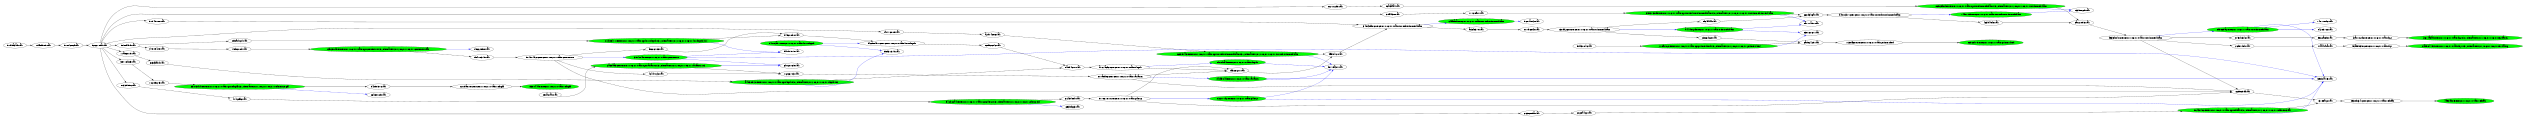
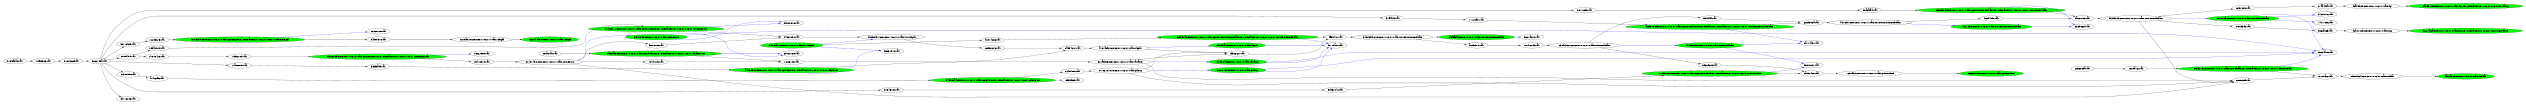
  strict digraph {
    fontname="DejaVu Serif"
    rankdir=LR
    node [fontname="DejaVu Serif"]
    edge [dynamic=false fontname="DejaVu Serif"]
    "007b68d3-val-"
    "238dd268-coerce-n1.r06.s1.Main.trimmed_bam"
    "65c6dc2e-val-"
    "a44d8c2f-exec-n1.r06.s1.Main.trimmed_bam" [fillcolor=green style=filled]
    "efc4f4f4-val-"
    "032071f2-exec-n1.r06.s1.Main.pileup" [fillcolor=green style=filled]
    "59e34a15-val-"
    "f8719a37-val-"
    "81dee411-extern-n1.r06.s1.Main.cp_low_depth-s3://niema-test/n1/r06/n1.r06.s1.lowdepth.tsv" [fillcolor=green style=filled]
    "d49c00b0-val-"
    "dbbd0515-val-"
    "055a0b2d-val-"
    "0671ccd9-val-"
    "e6acafa4-val-"
    "865c9f0d-extern-n1.r06.s1.Main.cp_untrimmed_bam-s3://niema-test/n1/r06/n1.r06.s1.untrimmed.bam" [fillcolor=green style=filled]
    "0a5b4c10-val-"
    "a761a2f2-coerce-n1.r06.s1.Main.depth"
    "df526c21-val-"
    "eb78ba4e-exec-n1.r06.s1.Main.depth" [fillcolor=green style=filled]
    "2a58aa5c-extern-n1.r06.s1.Main.cp_variants-s3://niema-test/n1/r06/n1.r06.s1.variants.vcf" [fillcolor=green style=filled]
    "1c2c6703-val-"
    "6b028769-val-"
    "0ecac1ab-val-"
    "39b3738f-extern-n1.r06.s1.Main.cp_sorted_untrimmed_bam-s3://niema-test/n1/r06/n1.r06.s1.untrimmed.sorted.bam" [fillcolor=green style=filled]
    "0a777a91-val-"
    "668d3b6a-val-"
    "11128fb1-val-"
    "11a56819-val-"
    "3c5f3add-val-"
    "a4b38913-extern-n1.r06.s1.Main.cp_depth-s3://niema-test/n1/r06/n1.r06.s1.depth.txt" [fillcolor=green style=filled]
    "11efb762-extern-n1.r06.s1.Main.cp_primer_bed-s3://niema-test/n1/r06/n1.r06.s1.primers.bed" [fillcolor=green style=filled]
    "53e16067-val-"
    "6a052429-val-"
    "1c50ff68-coerce-n1.r06.s1.Main.primer_bed"
    "131eeac2-val-"
    "e93edc34-coerce-n1.r06.s1.Main.ref_fas"
    "4a93ab85-exec-n1.r06.s1.Main.ref_fas" [fillcolor=green style=filled]
    "14f01059-exec-n1.r06.s1.Main.sorted_untrimmed_bam" [fillcolor=green style=filled]
    "033be6cd-val-"
    "e07aefe6-coerce-n1.r06.s1.Main.variants"
    "8259c9df-val-"
    "d4df904f-exec-n1.r06.s1.Main.variants" [fillcolor=green style=filled]
    "e69c8b79-exec-n1.r06.s1.Main.primer_bed" [fillcolor=green style=filled]
    "1df9d509-val-"
    "918dc06f-val-"
    "52cc7e9a-val-"
    "26368e9a-val-"
    "26c8a4c2-val-"
    "e64f275c-extern-n1.r06.s1.Main.cp_ref_fas-s3://niema-test/n1/r06/n1.r06.s1.reference.fas" [fillcolor=green style=filled]
    "26fe7d8b-val-"
    "27aa4dba-val-"
    "f6ab9b39-coerce-n1.r06.s1.Main.fq1"
    "8ad98415-intern-n1.r06.s1.Main.fq1-s3://niema-test/n1/r06/n1.r06.s1_R1.fastq" [fillcolor=green style=filled]
    "31ff4f28-val-"
    "348d3bf0-coerce-n1.r06.s1.Main.sorted_trimmed_bam"
    "ac5f8370-val-"
    "c4ff5aea-exec-n1.r06.s1.Main.sorted_trimmed_bam" [fillcolor=green style=filled]
    "5601a8d2-val-"
    "35073d1b-extern-n1.r06.s1.Main.cp_ref_gff-s3://niema-test/n1/r06/n1.r06.s1.reference.gff" [fillcolor=green style=filled]
    "26b3e125-val-"
    "9439857c-val-"
    "6015ae1e-coerce-n1.r06.s1.Main.ref_gff"
    n63 [label="3133955c-val-"]
    "a14c2ff6-val-"
    "942b82a4-extern-n1.r06.s1.Main.cp_pileup-s3://niema-test/n1/r06/n1.r06.s1.pileup.txt" [fillcolor=green style=filled]
    "f491cf07-coerce-n1.r06.s1.Main.sorted_untrimmed_bam"
    "95d3157b-val-"
    "463b49f8-val-"
    "5acc1093-val-"
    "f935f00b-coerce-n1.r06.s1.Main.untrimmed_bam"
    "4c4d7cd2-val-"
    "4ff9b4c1-val-"
    "5e718b35-val-"
    "9090f49d-val-"
    "915457e0-val-"
    "db71600e-val-"
    "722e9675-val-"
    "d780e428-val-"
    "9dd3004c-val-"
    "79f8200d-val-"
    "a2d74ce6-val-"
    "574e7492-coerce-n1.r06.s1.Main.consensus"
    "f251b045-exec-n1.r06.s1.Main.consensus" [fillcolor=green style=filled]
    "fe6867e3-val-"
    "5d9e69a2-exec-n1.r06.s1.Main.untrimmed_bam" [fillcolor=green style=filled]
    "e750b3dc-val-"
    "74011ed6-val-"
    "942857cc-val-"
    "e38044de-exec-n1.r06.s1.Main.ref_gff" [fillcolor=green style=filled]
    "6c45deeb-val-"
    "977e6181-coerce-n1.r06.s1.Main.pileup"
    "6ed522d6-val-"
    "cf9c30db-extern-n1.r06.s1.Main.cp_consensus-s3://niema-test/n1/r06/n1.r06.s1.consensus.fas" [fillcolor=green style=filled]
    "de41831b-val-"
    "dec22858-val-"
    "db25e497-coerce-n1.r06.s1.Main.low_depth"
    "94016a97-exec-n1.r06.s1.Main.low_depth" [fillcolor=green style=filled]
    "6539fcc3-val-"
    "97b9a3ad-val-"
    "9ce991a3-extern-n1.r06.s1.Main.cp_sorted_trimmed_bam-s3://niema-test/n1/r06/n1.r06.s1.sorted.trimmed.bam" [fillcolor=green style=filled]
    "9e6cace5-val-"
    "f2a0102f-coerce-n1.r06.s1.Main.fq2"
    "f2614a3a-intern-n1.r06.s1.Main.fq2-s3://niema-test/n1/r06/n1.r06.s1_R2.fastq" [fillcolor=green style=filled]
    "007b68d3-val-" -> "238dd268-coerce-n1.r06.s1.Main.trimmed_bam"
    "238dd268-coerce-n1.r06.s1.Main.trimmed_bam" -> "65c6dc2e-val-"
    "238dd268-coerce-n1.r06.s1.Main.trimmed_bam" -> "a44d8c2f-exec-n1.r06.s1.Main.trimmed_bam" [color=blue dynamic=true]
    "238dd268-coerce-n1.r06.s1.Main.trimmed_bam" -> "efc4f4f4-val-"
    "65c6dc2e-val-" -> "6a052429-val-"
    "a44d8c2f-exec-n1.r06.s1.Main.trimmed_bam" -> "0a777a91-val-" [color=blue dynamic=true]
    "a44d8c2f-exec-n1.r06.s1.Main.trimmed_bam" -> "53e16067-val-" [color=blue dynamic=true]
    "efc4f4f4-val-" -> "668d3b6a-val-"
    "032071f2-exec-n1.r06.s1.Main.pileup" -> "59e34a15-val-" [color=blue dynamic=true]
    "032071f2-exec-n1.r06.s1.Main.pileup" -> "f8719a37-val-" [color=blue dynamic=true]
    "81dee411-extern-n1.r06.s1.Main.cp_low_depth-s3://niema-test/n1/r06/n1.r06.s1.lowdepth.tsv" -> "d49c00b0-val-"
    "81dee411-extern-n1.r06.s1.Main.cp_low_depth-s3://niema-test/n1/r06/n1.r06.s1.lowdepth.tsv" -> "dbbd0515-val-" [color=blue dynamic=true]
    "d49c00b0-val-" -> "db25e497-coerce-n1.r06.s1.Main.low_depth"
    "055a0b2d-val-" -> "81dee411-extern-n1.r06.s1.Main.cp_low_depth-s3://niema-test/n1/r06/n1.r06.s1.lowdepth.tsv"
    "0671ccd9-val-" -> "e6acafa4-val-"
    "e6acafa4-val-" -> "865c9f0d-extern-n1.r06.s1.Main.cp_untrimmed_bam-s3://niema-test/n1/r06/n1.r06.s1.untrimmed.bam"
    "865c9f0d-extern-n1.r06.s1.Main.cp_untrimmed_bam-s3://niema-test/n1/r06/n1.r06.s1.untrimmed.bam" -> "033be6cd-val-" [color=blue dynamic=true]
    "865c9f0d-extern-n1.r06.s1.Main.cp_untrimmed_bam-s3://niema-test/n1/r06/n1.r06.s1.untrimmed.bam" -> "5acc1093-val-"
    "0a5b4c10-val-" -> "a761a2f2-coerce-n1.r06.s1.Main.depth"
    "a761a2f2-coerce-n1.r06.s1.Main.depth" -> "df526c21-val-"
    "a761a2f2-coerce-n1.r06.s1.Main.depth" -> "eb78ba4e-exec-n1.r06.s1.Main.depth" [color=blue dynamic=true]
    "df526c21-val-" -> "4ff9b4c1-val-"
    "eb78ba4e-exec-n1.r06.s1.Main.depth" -> "f8719a37-val-" [color=blue dynamic=true]
    "2a58aa5c-extern-n1.r06.s1.Main.cp_variants-s3://niema-test/n1/r06/n1.r06.s1.variants.vcf" -> "1c2c6703-val-"
    "2a58aa5c-extern-n1.r06.s1.Main.cp_variants-s3://niema-test/n1/r06/n1.r06.s1.variants.vcf" -> "6b028769-val-" [color=blue dynamic=true]
    "1c2c6703-val-" -> "e07aefe6-coerce-n1.r06.s1.Main.variants"
    "0ecac1ab-val-" -> "2a58aa5c-extern-n1.r06.s1.Main.cp_variants-s3://niema-test/n1/r06/n1.r06.s1.variants.vcf"
    "39b3738f-extern-n1.r06.s1.Main.cp_sorted_untrimmed_bam-s3://niema-test/n1/r06/n1.r06.s1.untrimmed.sorted.bam" -> "0a777a91-val-" [color=blue dynamic=true]
    "39b3738f-extern-n1.r06.s1.Main.cp_sorted_untrimmed_bam-s3://niema-test/n1/r06/n1.r06.s1.untrimmed.sorted.bam" -> "668d3b6a-val-"
    "668d3b6a-val-" -> "f491cf07-coerce-n1.r06.s1.Main.sorted_untrimmed_bam"
    "11128fb1-val-" -> "39b3738f-extern-n1.r06.s1.Main.cp_sorted_untrimmed_bam-s3://niema-test/n1/r06/n1.r06.s1.untrimmed.sorted.bam"
    "11a56819-val-" -> "3c5f3add-val-"
    "3c5f3add-val-" -> "a4b38913-extern-n1.r06.s1.Main.cp_depth-s3://niema-test/n1/r06/n1.r06.s1.depth.txt"
    "a4b38913-extern-n1.r06.s1.Main.cp_depth-s3://niema-test/n1/r06/n1.r06.s1.depth.txt" -> "0a5b4c10-val-"
    "a4b38913-extern-n1.r06.s1.Main.cp_depth-s3://niema-test/n1/r06/n1.r06.s1.depth.txt" -> "95d3157b-val-" [color=blue dynamic=true]
    "11efb762-extern-n1.r06.s1.Main.cp_primer_bed-s3://niema-test/n1/r06/n1.r06.s1.primers.bed" -> "53e16067-val-" [color=blue dynamic=true]
    "11efb762-extern-n1.r06.s1.Main.cp_primer_bed-s3://niema-test/n1/r06/n1.r06.s1.primers.bed" -> "6a052429-val-"
    "6a052429-val-" -> "1c50ff68-coerce-n1.r06.s1.Main.primer_bed"
    "1c50ff68-coerce-n1.r06.s1.Main.primer_bed" -> "e69c8b79-exec-n1.r06.s1.Main.primer_bed"
    "131eeac2-val-" -> "e93edc34-coerce-n1.r06.s1.Main.ref_fas"
    "e93edc34-coerce-n1.r06.s1.Main.ref_fas" -> "4a93ab85-exec-n1.r06.s1.Main.ref_fas"
    "14f01059-exec-n1.r06.s1.Main.sorted_untrimmed_bam" -> "033be6cd-val-" [color=blue dynamic=true]
    "e07aefe6-coerce-n1.r06.s1.Main.variants" -> "df526c21-val-"
    "e07aefe6-coerce-n1.r06.s1.Main.variants" -> "8259c9df-val-"
    "e07aefe6-coerce-n1.r06.s1.Main.variants" -> "d4df904f-exec-n1.r06.s1.Main.variants" [color=blue dynamic=true]
    "8259c9df-val-" -> "131eeac2-val-"
    "d4df904f-exec-n1.r06.s1.Main.variants" -> "59e34a15-val-" [color=blue dynamic=true]
    "d4df904f-exec-n1.r06.s1.Main.variants" -> "f8719a37-val-" [color=blue dynamic=true]
    "1df9d509-val-" -> "918dc06f-val-"
    "918dc06f-val-" -> "52cc7e9a-val-"
    "52cc7e9a-val-" -> "0671ccd9-val-"
    "52cc7e9a-val-" -> "11a56819-val-"
-   "52cc7e9a-val-" -> "26368e9a-val-"
    "52cc7e9a-val-" -> "31ff4f28-val-"
    "52cc7e9a-val-" -> n63
    "52cc7e9a-val-" -> "5e718b35-val-"
    "52cc7e9a-val-" -> "9090f49d-val-"
    "52cc7e9a-val-" -> "915457e0-val-"
    "52cc7e9a-val-" -> "db71600e-val-"
    "26368e9a-val-" -> "26c8a4c2-val-"
    "26c8a4c2-val-" -> "e64f275c-extern-n1.r06.s1.Main.cp_ref_fas-s3://niema-test/n1/r06/n1.r06.s1.reference.fas"
    "e64f275c-extern-n1.r06.s1.Main.cp_ref_fas-s3://niema-test/n1/r06/n1.r06.s1.reference.fas" -> "59e34a15-val-" [color=blue dynamic=true]
    "e64f275c-extern-n1.r06.s1.Main.cp_ref_fas-s3://niema-test/n1/r06/n1.r06.s1.reference.fas" -> "131eeac2-val-"
    "26fe7d8b-val-" -> "27aa4dba-val-"
    "27aa4dba-val-" -> "f6ab9b39-coerce-n1.r06.s1.Main.fq1"
    "f6ab9b39-coerce-n1.r06.s1.Main.fq1" -> "8ad98415-intern-n1.r06.s1.Main.fq1-s3://niema-test/n1/r06/n1.r06.s1_R1.fastq"
    "31ff4f28-val-" -> "11128fb1-val-"
    "348d3bf0-coerce-n1.r06.s1.Main.sorted_trimmed_bam" -> "ac5f8370-val-"
    "348d3bf0-coerce-n1.r06.s1.Main.sorted_trimmed_bam" -> "c4ff5aea-exec-n1.r06.s1.Main.sorted_trimmed_bam" [color=blue dynamic=true]
    "ac5f8370-val-" -> "007b68d3-val-"
    "c4ff5aea-exec-n1.r06.s1.Main.sorted_trimmed_bam" -> "5601a8d2-val-" [color=blue dynamic=true]
    "35073d1b-extern-n1.r06.s1.Main.cp_ref_gff-s3://niema-test/n1/r06/n1.r06.s1.reference.gff" -> "26b3e125-val-" [color=blue dynamic=true]
    "35073d1b-extern-n1.r06.s1.Main.cp_ref_gff-s3://niema-test/n1/r06/n1.r06.s1.reference.gff" -> "9439857c-val-"
    "9439857c-val-" -> "6015ae1e-coerce-n1.r06.s1.Main.ref_gff"
    "6015ae1e-coerce-n1.r06.s1.Main.ref_gff" -> "e38044de-exec-n1.r06.s1.Main.ref_gff"
    n63 -> "a14c2ff6-val-"
    "a14c2ff6-val-" -> "942b82a4-extern-n1.r06.s1.Main.cp_pileup-s3://niema-test/n1/r06/n1.r06.s1.pileup.txt"
    "942b82a4-extern-n1.r06.s1.Main.cp_pileup-s3://niema-test/n1/r06/n1.r06.s1.pileup.txt" -> "6c45deeb-val-"
    "942b82a4-extern-n1.r06.s1.Main.cp_pileup-s3://niema-test/n1/r06/n1.r06.s1.pileup.txt" -> "6539fcc3-val-" [color=blue dynamic=true]
    "f491cf07-coerce-n1.r06.s1.Main.sorted_untrimmed_bam" -> "14f01059-exec-n1.r06.s1.Main.sorted_untrimmed_bam" [color=blue dynamic=true]
    "f491cf07-coerce-n1.r06.s1.Main.sorted_untrimmed_bam" -> "463b49f8-val-"
    "463b49f8-val-" -> "5acc1093-val-"
    "5acc1093-val-" -> "f935f00b-coerce-n1.r06.s1.Main.untrimmed_bam"
    "f935f00b-coerce-n1.r06.s1.Main.untrimmed_bam" -> "8259c9df-val-"
    "f935f00b-coerce-n1.r06.s1.Main.untrimmed_bam" -> "26fe7d8b-val-"
    "f935f00b-coerce-n1.r06.s1.Main.untrimmed_bam" -> "5d9e69a2-exec-n1.r06.s1.Main.untrimmed_bam" [color=blue dynamic=true]
    "f935f00b-coerce-n1.r06.s1.Main.untrimmed_bam" -> "e750b3dc-val-"
    "4c4d7cd2-val-" -> "1c2c6703-val-"
    "4ff9b4c1-val-" -> "348d3bf0-coerce-n1.r06.s1.Main.sorted_trimmed_bam"
    "5e718b35-val-" -> "722e9675-val-"
    "9090f49d-val-" -> "055a0b2d-val-"
    "9090f49d-val-" -> "d780e428-val-"
-   "915457e0-val-" -> "348d3bf0-coerce-n1.r06.s1.Main.sorted_trimmed_bam"
-   "db71600e-val-" -> "a2d74ce6-val-"
+   "915457e0-val-" -> "9dd3004c-val-"
+   "94016a97-exec-n1.r06.s1.Main.low_depth" -> "a2d74ce6-val-"
    "722e9675-val-" -> "35073d1b-extern-n1.r06.s1.Main.cp_ref_gff-s3://niema-test/n1/r06/n1.r06.s1.reference.gff"
    "d780e428-val-" -> "79f8200d-val-"
    "9dd3004c-val-" -> "11efb762-extern-n1.r06.s1.Main.cp_primer_bed-s3://niema-test/n1/r06/n1.r06.s1.primers.bed"
    "79f8200d-val-" -> "cf9c30db-extern-n1.r06.s1.Main.cp_consensus-s3://niema-test/n1/r06/n1.r06.s1.consensus.fas"
    "a2d74ce6-val-" -> "9ce991a3-extern-n1.r06.s1.Main.cp_sorted_trimmed_bam-s3://niema-test/n1/r06/n1.r06.s1.sorted.trimmed.bam"
    "574e7492-coerce-n1.r06.s1.Main.consensus" -> "8259c9df-val-"
    "574e7492-coerce-n1.r06.s1.Main.consensus" -> "4c4d7cd2-val-"
    "574e7492-coerce-n1.r06.s1.Main.consensus" -> "f251b045-exec-n1.r06.s1.Main.consensus" [color=blue dynamic=true]
    "574e7492-coerce-n1.r06.s1.Main.consensus" -> "fe6867e3-val-"
    "f251b045-exec-n1.r06.s1.Main.consensus" -> "59e34a15-val-" [color=blue dynamic=true]
    "f251b045-exec-n1.r06.s1.Main.consensus" -> "dbbd0515-val-" [color=blue dynamic=true]
    "f251b045-exec-n1.r06.s1.Main.consensus" -> "6b028769-val-" [color=blue dynamic=true]
    "fe6867e3-val-" -> "d49c00b0-val-"
    "5d9e69a2-exec-n1.r06.s1.Main.untrimmed_bam" -> "59e34a15-val-" [color=blue dynamic=true]
    "5d9e69a2-exec-n1.r06.s1.Main.untrimmed_bam" -> "74011ed6-val-" [color=blue dynamic=true]
    "5d9e69a2-exec-n1.r06.s1.Main.untrimmed_bam" -> "942857cc-val-" [color=blue dynamic=true]
    "e750b3dc-val-" -> "9e6cace5-val-"
    "6c45deeb-val-" -> "977e6181-coerce-n1.r06.s1.Main.pileup"
    "977e6181-coerce-n1.r06.s1.Main.pileup" -> "032071f2-exec-n1.r06.s1.Main.pileup" [color=blue dynamic=true]
    "977e6181-coerce-n1.r06.s1.Main.pileup" -> "df526c21-val-"
    "977e6181-coerce-n1.r06.s1.Main.pileup" -> "8259c9df-val-"
    "6ed522d6-val-" -> "0a5b4c10-val-"
    "cf9c30db-extern-n1.r06.s1.Main.cp_consensus-s3://niema-test/n1/r06/n1.r06.s1.consensus.fas" -> "de41831b-val-"
    "cf9c30db-extern-n1.r06.s1.Main.cp_consensus-s3://niema-test/n1/r06/n1.r06.s1.consensus.fas" -> "dec22858-val-" [color=blue dynamic=true]
    "de41831b-val-" -> "574e7492-coerce-n1.r06.s1.Main.consensus"
    "db25e497-coerce-n1.r06.s1.Main.low_depth" -> "6ed522d6-val-"
    "94016a97-exec-n1.r06.s1.Main.low_depth" -> "95d3157b-val-" [color=blue dynamic=true]
    "94016a97-exec-n1.r06.s1.Main.low_depth" -> "db25e497-coerce-n1.r06.s1.Main.low_depth" [color=blue dynamic=true]
    "97b9a3ad-val-" -> "1df9d509-val-"
    "9ce991a3-extern-n1.r06.s1.Main.cp_sorted_trimmed_bam-s3://niema-test/n1/r06/n1.r06.s1.sorted.trimmed.bam" -> "f8719a37-val-" [color=blue dynamic=true]
    "9ce991a3-extern-n1.r06.s1.Main.cp_sorted_trimmed_bam-s3://niema-test/n1/r06/n1.r06.s1.sorted.trimmed.bam" -> "4ff9b4c1-val-"
    "9e6cace5-val-" -> "f2a0102f-coerce-n1.r06.s1.Main.fq2"
    "f2a0102f-coerce-n1.r06.s1.Main.fq2" -> "f2614a3a-intern-n1.r06.s1.Main.fq2-s3://niema-test/n1/r06/n1.r06.s1_R2.fastq"
  }
